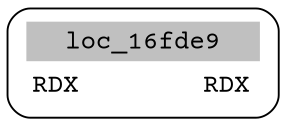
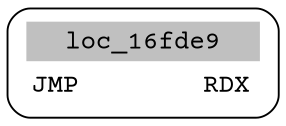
  digraph {
    fontname="Courier Prime"
-   n1 [fontname="Courier Prime" label=<<table border="0" cellborder="0" cellpadding="3"><tr><td align="center" colspan="2" bgcolor="grey">loc_16fde9</td></tr><tr><td align="left">RDX        RDX</td></tr></table>> shape=Mrecord]
+   n1 [fontname="Courier Prime" label=<<table border="0" cellborder="0" cellpadding="3"><tr><td align="center" colspan="2" bgcolor="grey">loc_16fde9</td></tr><tr><td align="left">JMP        RDX</td></tr></table>> shape=Mrecord]
  }
